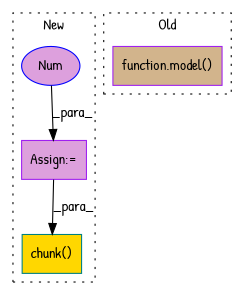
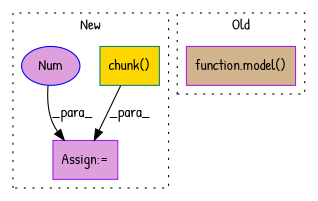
  digraph {
    fontname="Patrick Hand"
    node [a=75 color=purple fillcolor=plum fontname="Patrick Hand" shape=box style=filled]
    edge [fontname="Patrick Hand"]
    n1 [color=teal fillcolor=gold l="8,8" label="chunk()" s="5417,5426"]
    n2 [a=68 l=8 label="Assign:=" s=5409]
    n3 [a=76 color=blue l=1 label=Num s=5425 shape=ellipse]
    n4 [fillcolor=tan l="6,1" label="function.model()" s="5032,5041"]
    subgraph cluster_1 {
      label=New
      style=dotted
      n1
      n2
      n3
    }
    subgraph cluster_2 {
      label=Old
      style=dotted
      n4
    }
-   n2 -> n1 [label=_para_]
+   n1 -> n2 [label=_para_]
    n3 -> n2 [label=_para_]
  }
